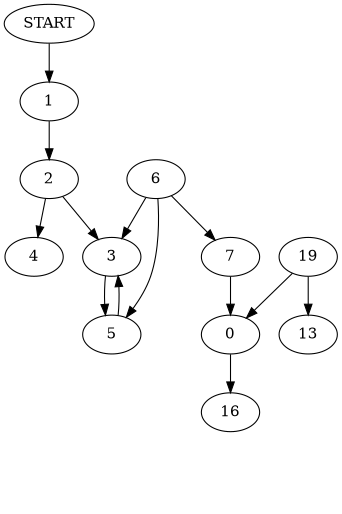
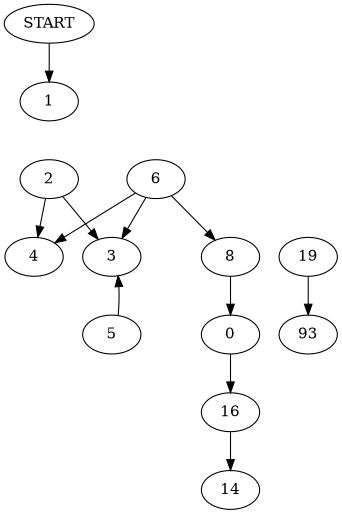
  digraph {
    n1 [label=START]
    1
    2
    3
    4
    5
    6
-   7
+   7 [label=8]
    n9 [label=0]
    n10 [label=16]
+   14
    n12 [label=19]
-   13
+   13 [label=93]
    n1 -> 1
-   1 -> 2
    2 -> 3
    2 -> 4
-   3 -> 5
    5 -> 3
    6 -> 3
-   6 -> 5
+   6 -> 4
    6 -> 7
    7 -> n9
    n9 -> n10
-   n12 -> n9
+   n10 -> 14
    n12 -> 13
  }
